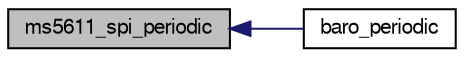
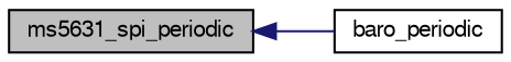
  digraph {
    rankdir=LR
    node [color=black fontname=FreeSans fontsize=10 shape=record style=filled]
-   n1 [fillcolor=grey75 fontcolor=black height=0.2 label=ms5611_spi_periodic width=0.4]
+   n1 [fillcolor=grey75 fontcolor=black height=0.2 label=ms5631_spi_periodic width=0.4]
    n2 [fillcolor=white height=0.2 label=baro_periodic width=0.4]
    n1 -> n2 [color=midnightblue dir=back fontname=FreeSans fontsize=10 labelfontname=FreeSans labelfontsize=10 style=solid]
  }
